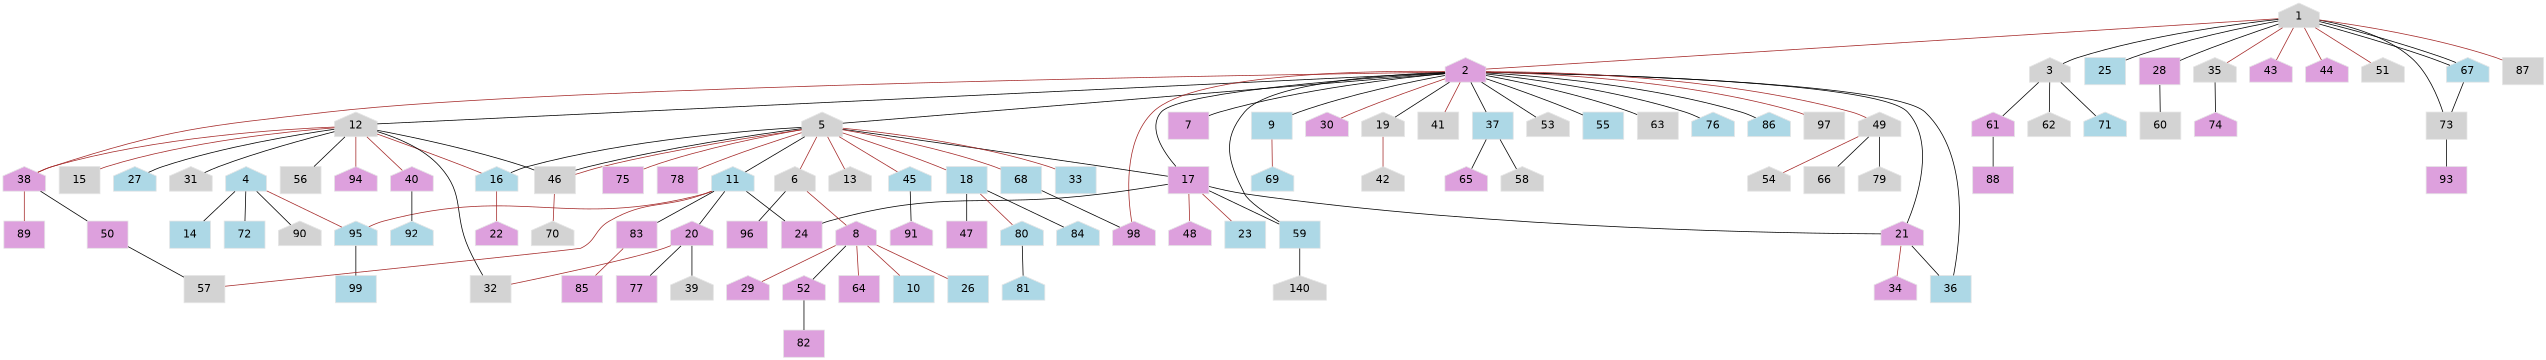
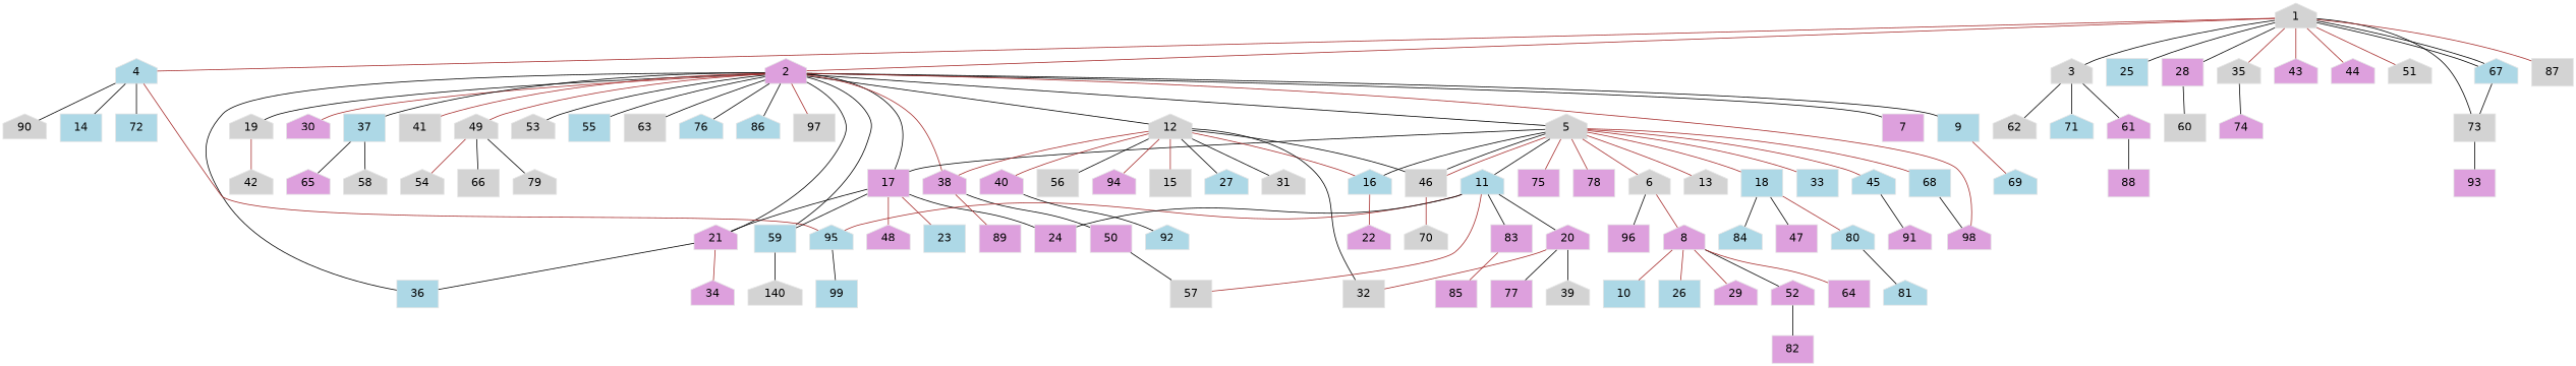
  graph {
    fontname="DejaVu Sans"
    node [color=gray90 fillcolor=plum fontname="DejaVu Sans" shape=house style=filled]
    edge [color=black fontname="DejaVu Sans"]
    1 [fillcolor=lightgrey]
    2
    3 [fillcolor=lightgrey]
    4 [fillcolor=lightblue]
    25 [fillcolor=lightblue shape=box]
    28 [shape=box]
    35 [fillcolor=lightgrey]
    43
    44
    51 [fillcolor=lightgrey]
    67 [fillcolor=lightblue]
    73 [fillcolor=lightgrey shape=box]
    87 [fillcolor=lightgrey shape=box]
    5 [fillcolor=lightgrey]
    7 [shape=box]
    9 [fillcolor=lightblue shape=box]
    12 [fillcolor=lightgrey]
    17 [shape=box]
    19 [fillcolor=lightgrey]
    21
    30
    36 [fillcolor=lightblue shape=box]
    37 [fillcolor=lightblue shape=box]
    38
    41 [fillcolor=lightgrey shape=box]
    49 [fillcolor=lightgrey]
    53 [fillcolor=lightgrey]
    55 [fillcolor=lightblue shape=box]
    59 [fillcolor=lightblue shape=box]
    63 [fillcolor=lightgrey shape=box]
    76 [fillcolor=lightblue]
    86 [fillcolor=lightblue]
    97 [fillcolor=lightgrey shape=box]
    98
    61
    62 [fillcolor=lightgrey]
    71 [fillcolor=lightblue]
    14 [fillcolor=lightblue shape=box]
    72 [fillcolor=lightblue shape=box]
    90 [fillcolor=lightgrey]
    95 [fillcolor=lightblue]
    60 [fillcolor=lightgrey shape=box]
    74
    93 [shape=box]
    6 [fillcolor=lightgrey]
    11 [fillcolor=lightblue]
    13 [fillcolor=lightgrey]
    16 [fillcolor=lightblue]
    18 [fillcolor=lightblue shape=box]
    33 [fillcolor=lightblue shape=box]
    45 [fillcolor=lightblue]
    46 [fillcolor=lightgrey shape=box]
    68 [fillcolor=lightblue shape=box]
    75 [shape=box]
    78 [shape=box]
    69 [fillcolor=lightblue]
    15 [fillcolor=lightgrey shape=box]
    27 [fillcolor=lightblue]
    31 [fillcolor=lightgrey]
    32 [fillcolor=lightgrey shape=box]
    40
    56 [fillcolor=lightgrey shape=box]
    94
    24 [shape=box]
    23 [fillcolor=lightblue shape=box]
    48
    42 [fillcolor=lightgrey]
    34
    58 [fillcolor=lightgrey]
    65
    50 [shape=box]
    89 [shape=box]
    54 [fillcolor=lightgrey]
    66 [fillcolor=lightgrey shape=box]
    79 [fillcolor=lightgrey]
    n76 [fillcolor=lightgrey label=140]
    88 [shape=box]
    99 [fillcolor=lightblue shape=box]
    8
    96 [shape=box]
    20
    57 [fillcolor=lightgrey shape=box]
    83 [shape=box]
    22
    47 [shape=box]
    80 [fillcolor=lightblue]
    84 [fillcolor=lightblue]
    91
    70 [fillcolor=lightgrey]
    10 [fillcolor=lightblue shape=box]
    26 [fillcolor=lightblue shape=box]
    29
    52
    64 [shape=box]
    82 [shape=box]
    39 [fillcolor=lightgrey]
    77 [shape=box]
    85 [shape=box]
    92 [fillcolor=lightblue]
    81 [fillcolor=lightblue]
    1 -- 2 [color=brown]
    1 -- 3
+   1 -- 4 [color=brown]
    1 -- 25
    1 -- 28
    1 -- 35 [color=brown]
    1 -- 43 [color=brown]
    1 -- 44 [color=brown]
    1 -- 51 [color=brown]
    1 -- 67
    1 -- 67
    1 -- 73
    1 -- 87 [color=brown]
    2 -- 5
    2 -- 7
    2 -- 9
    2 -- 12
    2 -- 17
    2 -- 19
    2 -- 21
    2 -- 30 [color=brown]
    2 -- 36
    2 -- 37
    2 -- 38 [color=brown]
    2 -- 41 [color=brown]
    2 -- 49 [color=brown]
    2 -- 53
    2 -- 55
    2 -- 59
    2 -- 63
    2 -- 76
    2 -- 86
    2 -- 97 [color=brown]
    2 -- 98 [color=brown]
    3 -- 61
    3 -- 62
    3 -- 71
    4 -- 14
    4 -- 72
    4 -- 90
    4 -- 95 [color=brown]
    28 -- 60
    35 -- 74
    67 -- 73
    73 -- 93
    5 -- 17
    5 -- 6 [color=brown]
    5 -- 11
    5 -- 13 [color=brown]
    5 -- 16
    5 -- 18 [color=brown]
    5 -- 33 [color=brown]
    5 -- 45 [color=brown]
    5 -- 46
    5 -- 46 [color=brown]
    5 -- 68 [color=brown]
    5 -- 75 [color=brown]
    5 -- 78 [color=brown]
    9 -- 69 [color=brown]
    12 -- 38 [color=brown]
    12 -- 16 [color=brown]
    12 -- 46
    12 -- 15 [color=brown]
    12 -- 27
    12 -- 31
    12 -- 32
    12 -- 40 [color=brown]
    12 -- 56
    12 -- 94 [color=brown]
    17 -- 21
    17 -- 59
    17 -- 24
    17 -- 23 [color=brown]
    17 -- 48 [color=brown]
    19 -- 42 [color=brown]
    21 -- 36
    21 -- 34 [color=brown]
    37 -- 58
    37 -- 65
    38 -- 50
    38 -- 89 [color=brown]
    49 -- 54 [color=brown]
    49 -- 66
    49 -- 79
    59 -- n76
    61 -- 88
    95 -- 99
    6 -- 8 [color=brown]
    6 -- 96
    11 -- 95 [color=brown]
    11 -- 24
    11 -- 20
    11 -- 57 [color=brown]
    11 -- 83
    16 -- 22 [color=brown]
    18 -- 47
    18 -- 80 [color=brown]
    18 -- 84
    45 -- 91
    46 -- 70 [color=brown]
    68 -- 98
    40 -- 92
    50 -- 57
    8 -- 10 [color=brown]
    8 -- 26 [color=brown]
    8 -- 29 [color=brown]
    8 -- 52
    8 -- 64 [color=brown]
    20 -- 32 [color=brown]
    20 -- 39
    20 -- 77
    83 -- 85 [color=brown]
    80 -- 81
    52 -- 82
  }
